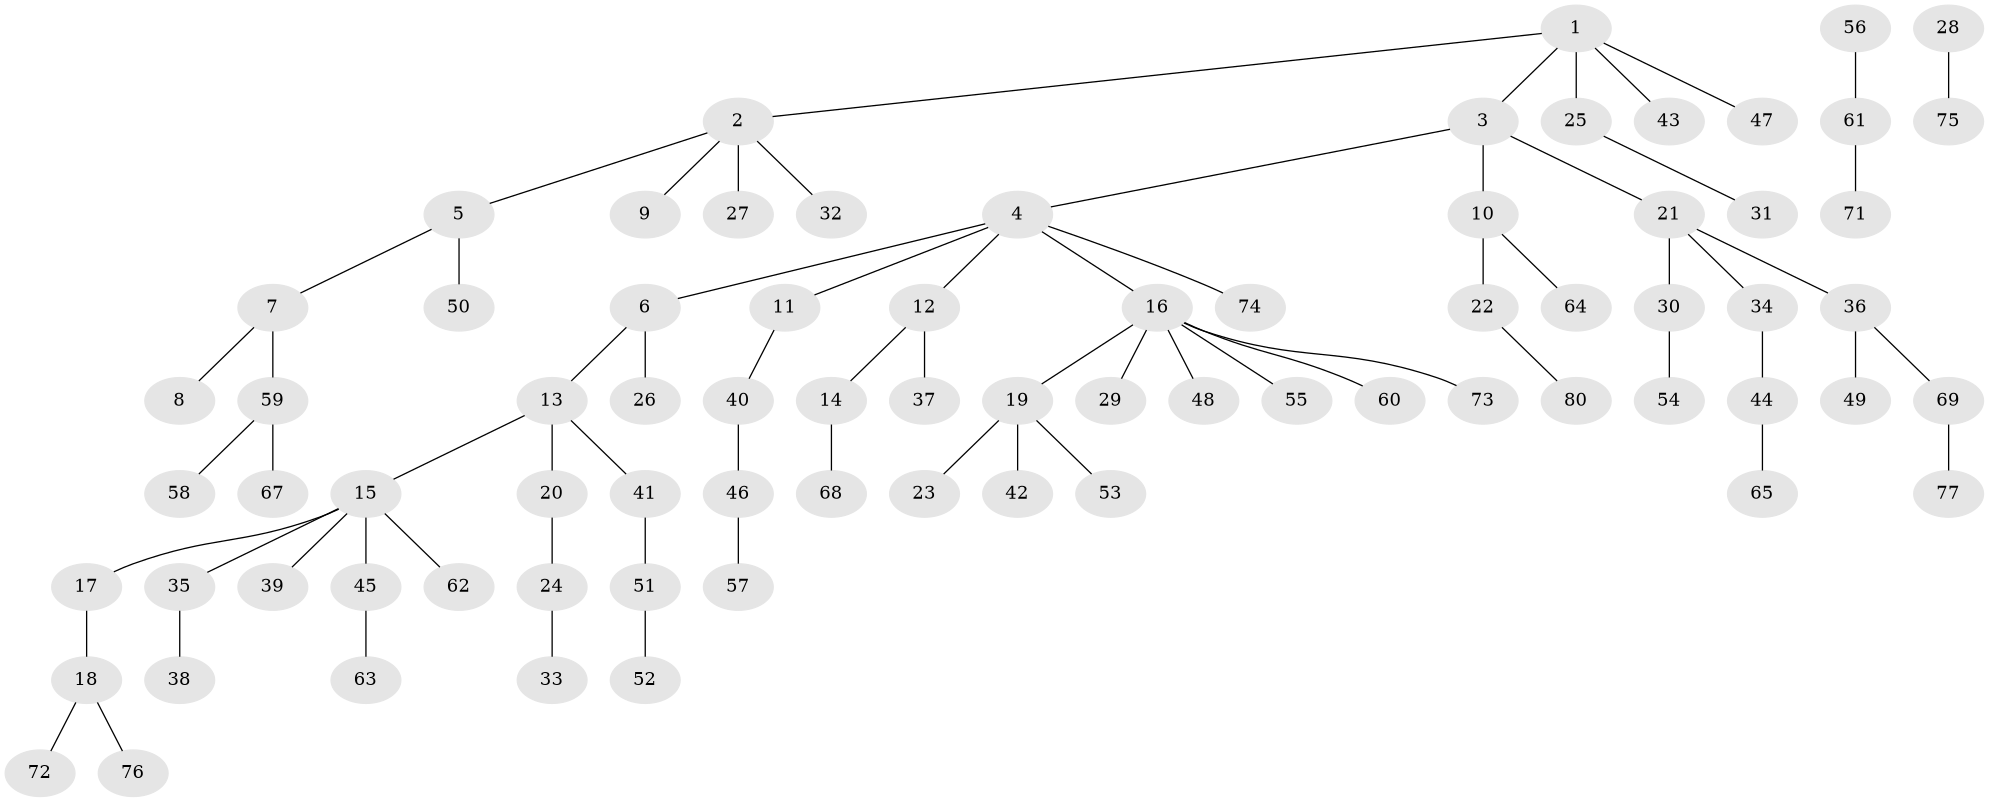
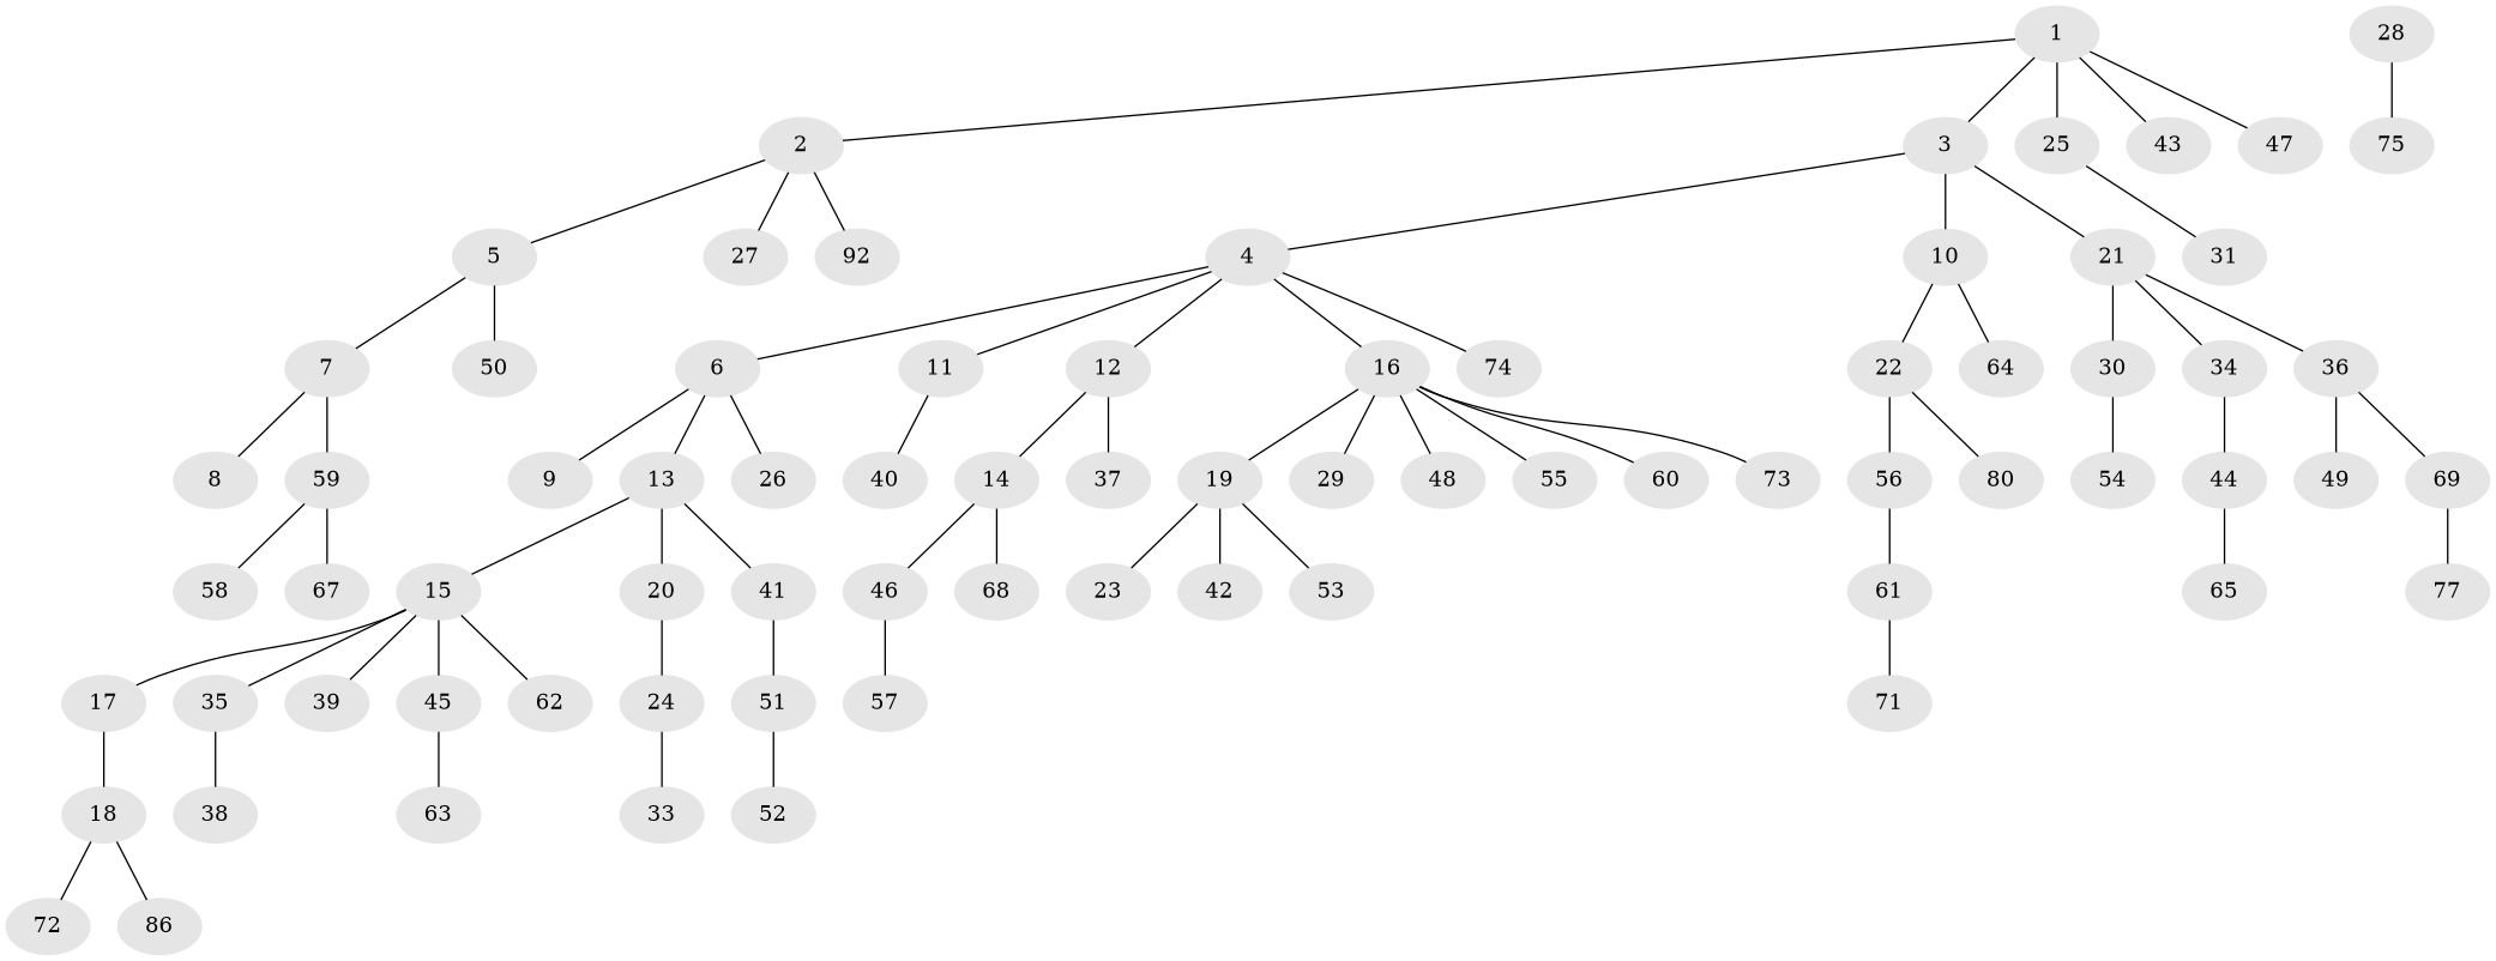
  graph {
    node [color=gray90 style=filled]
    1
    2
    3
    25
    43
    47
    5
    9
    27
-   32
+   32 [label=92]
    4
    10
    21
    31
    7
    50
    6
    11
    12
    16
    74
    22
    64
    30
    34
    36
    13
    26
    40
    14
    37
    19
    29
    48
    55
    60
    73
    8
    59
    15
    20
    41
    58
    67
    56
    n46 [label=80]
    46
    68
    17
    35
    39
    45
    62
    24
    51
    57
    18
    38
    63
    23
    42
    53
    72
-   76
+   76 [label=86]
    33
    28
    75
    54
    44
    49
    69
    61
    65
    77
    52
    71
    1 -- 2
    1 -- 3
    1 -- 25
    1 -- 43
    1 -- 47
    2 -- 5
-   2 -- 9
+   6 -- 9
    2 -- 27
    2 -- 32
    3 -- 4
    3 -- 10
    3 -- 21
    25 -- 31
    5 -- 7
    5 -- 50
    4 -- 6
    4 -- 11
    4 -- 12
    4 -- 16
    4 -- 74
    10 -- 22
    10 -- 64
    21 -- 30
    21 -- 34
    21 -- 36
    7 -- 8
    7 -- 59
    6 -- 13
    6 -- 26
    11 -- 40
    12 -- 14
    12 -- 37
    16 -- 19
    16 -- 29
    16 -- 48
    16 -- 55
    16 -- 60
    16 -- 73
+   22 -- 56
    22 -- n46
    30 -- 54
    34 -- 44
    36 -- 49
    36 -- 69
    13 -- 15
    13 -- 20
    13 -- 41
-   40 -- 46
+   14 -- 46
    14 -- 68
    19 -- 23
    19 -- 42
    19 -- 53
    59 -- 58
    59 -- 67
    15 -- 17
    15 -- 35
    15 -- 39
    15 -- 45
    15 -- 62
    20 -- 24
    41 -- 51
    56 -- 61
    46 -- 57
    17 -- 18
    35 -- 38
    45 -- 63
    24 -- 33
    51 -- 52
    18 -- 72
    18 -- 76
    28 -- 75
    44 -- 65
    69 -- 77
    61 -- 71
  }
